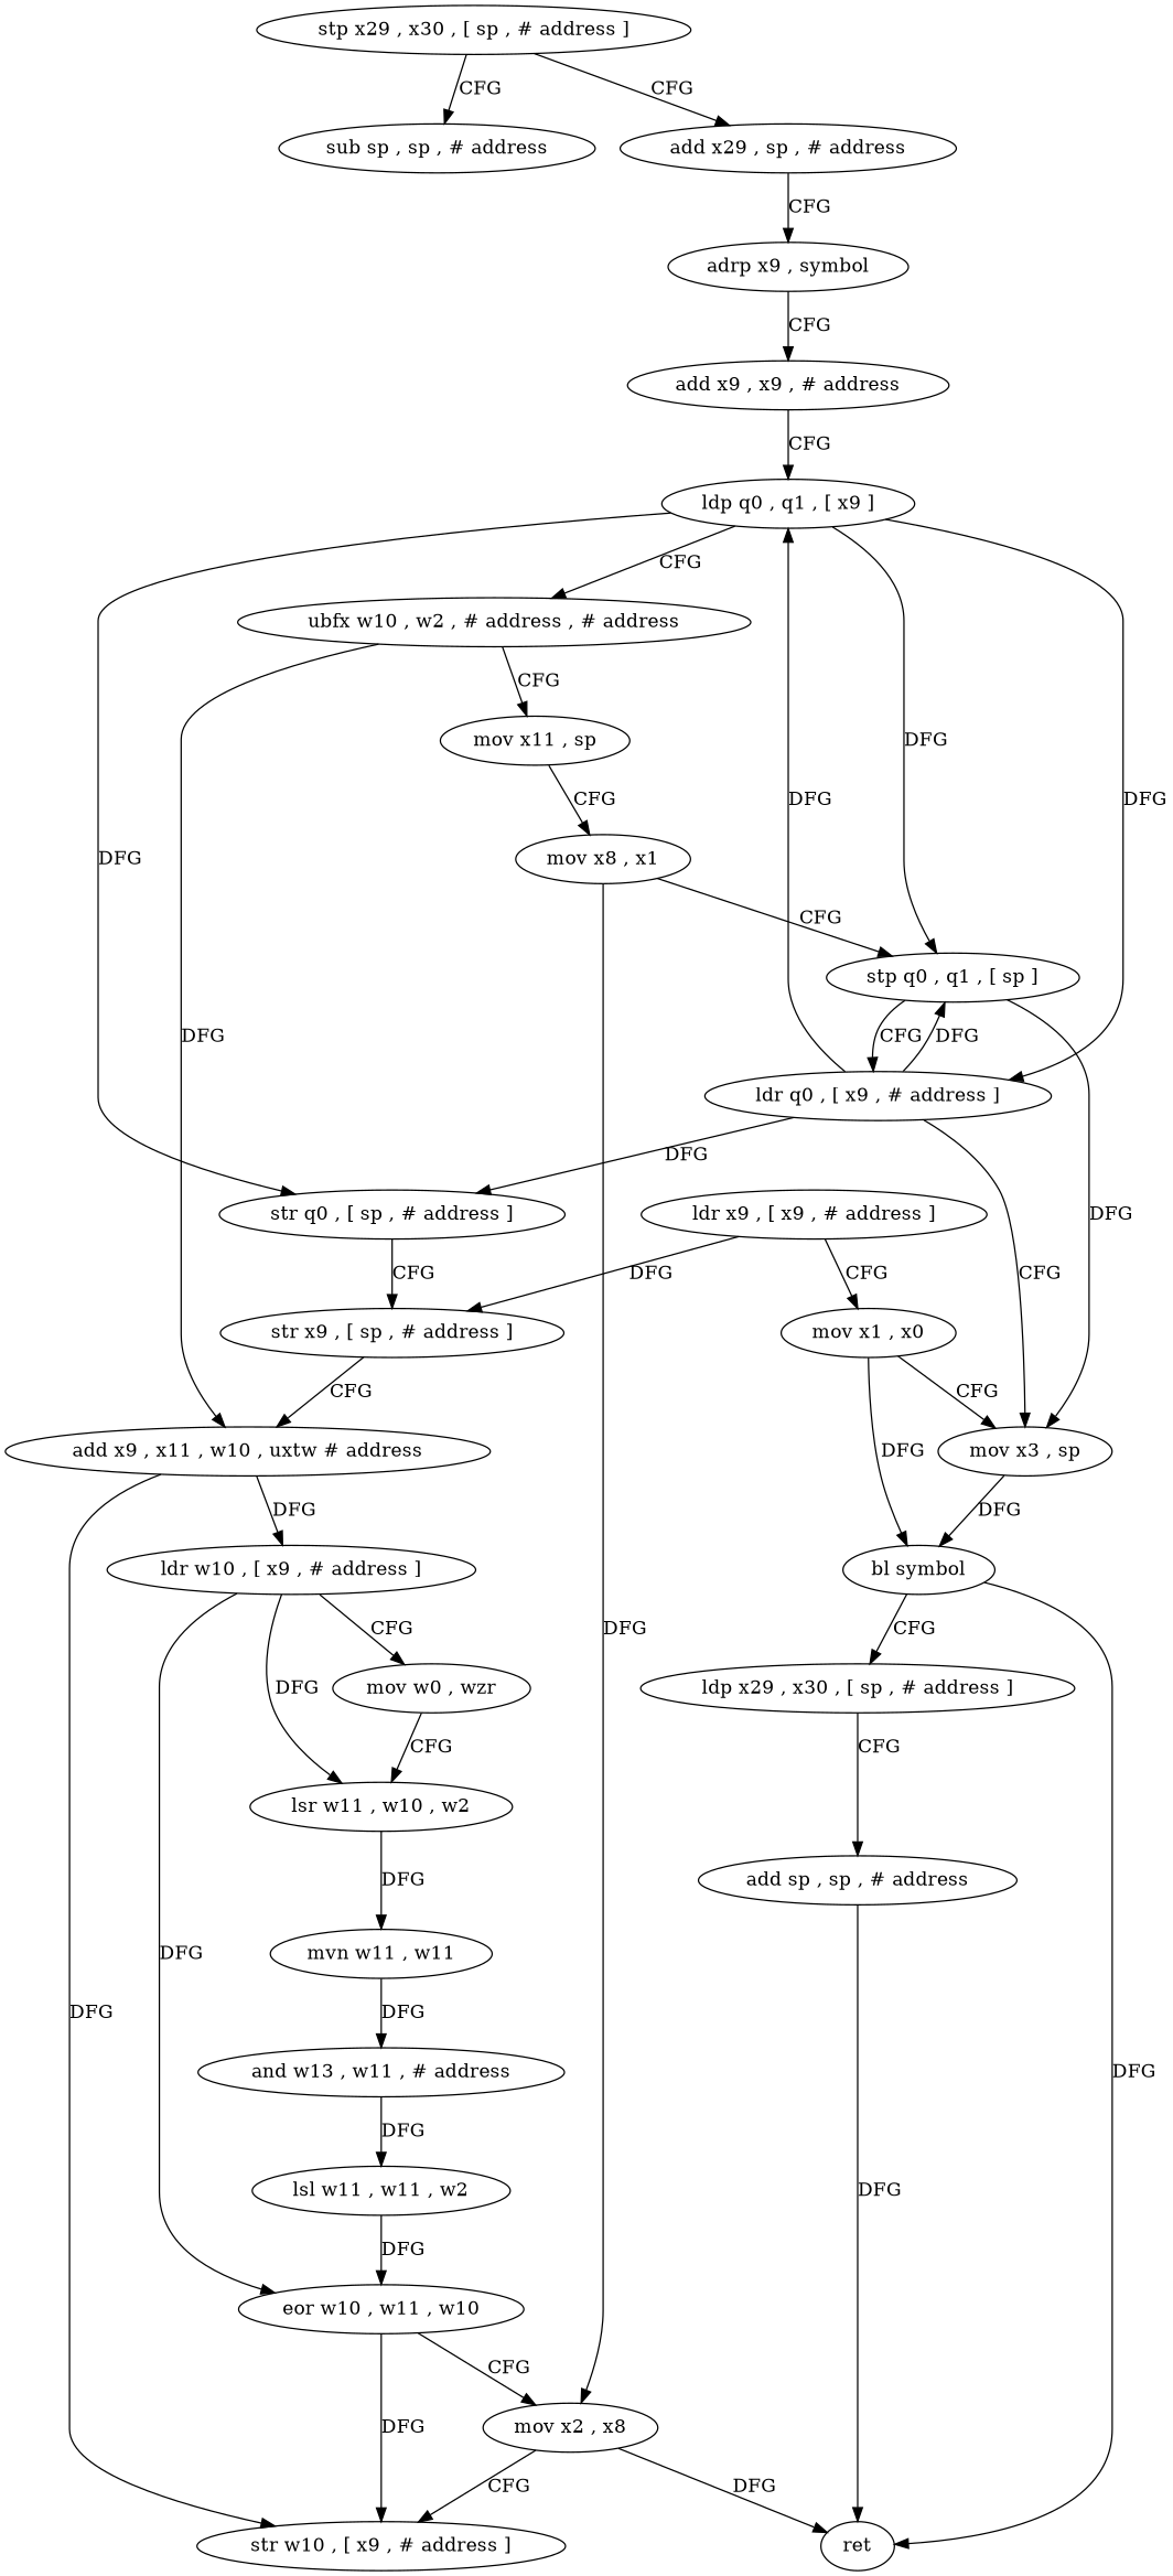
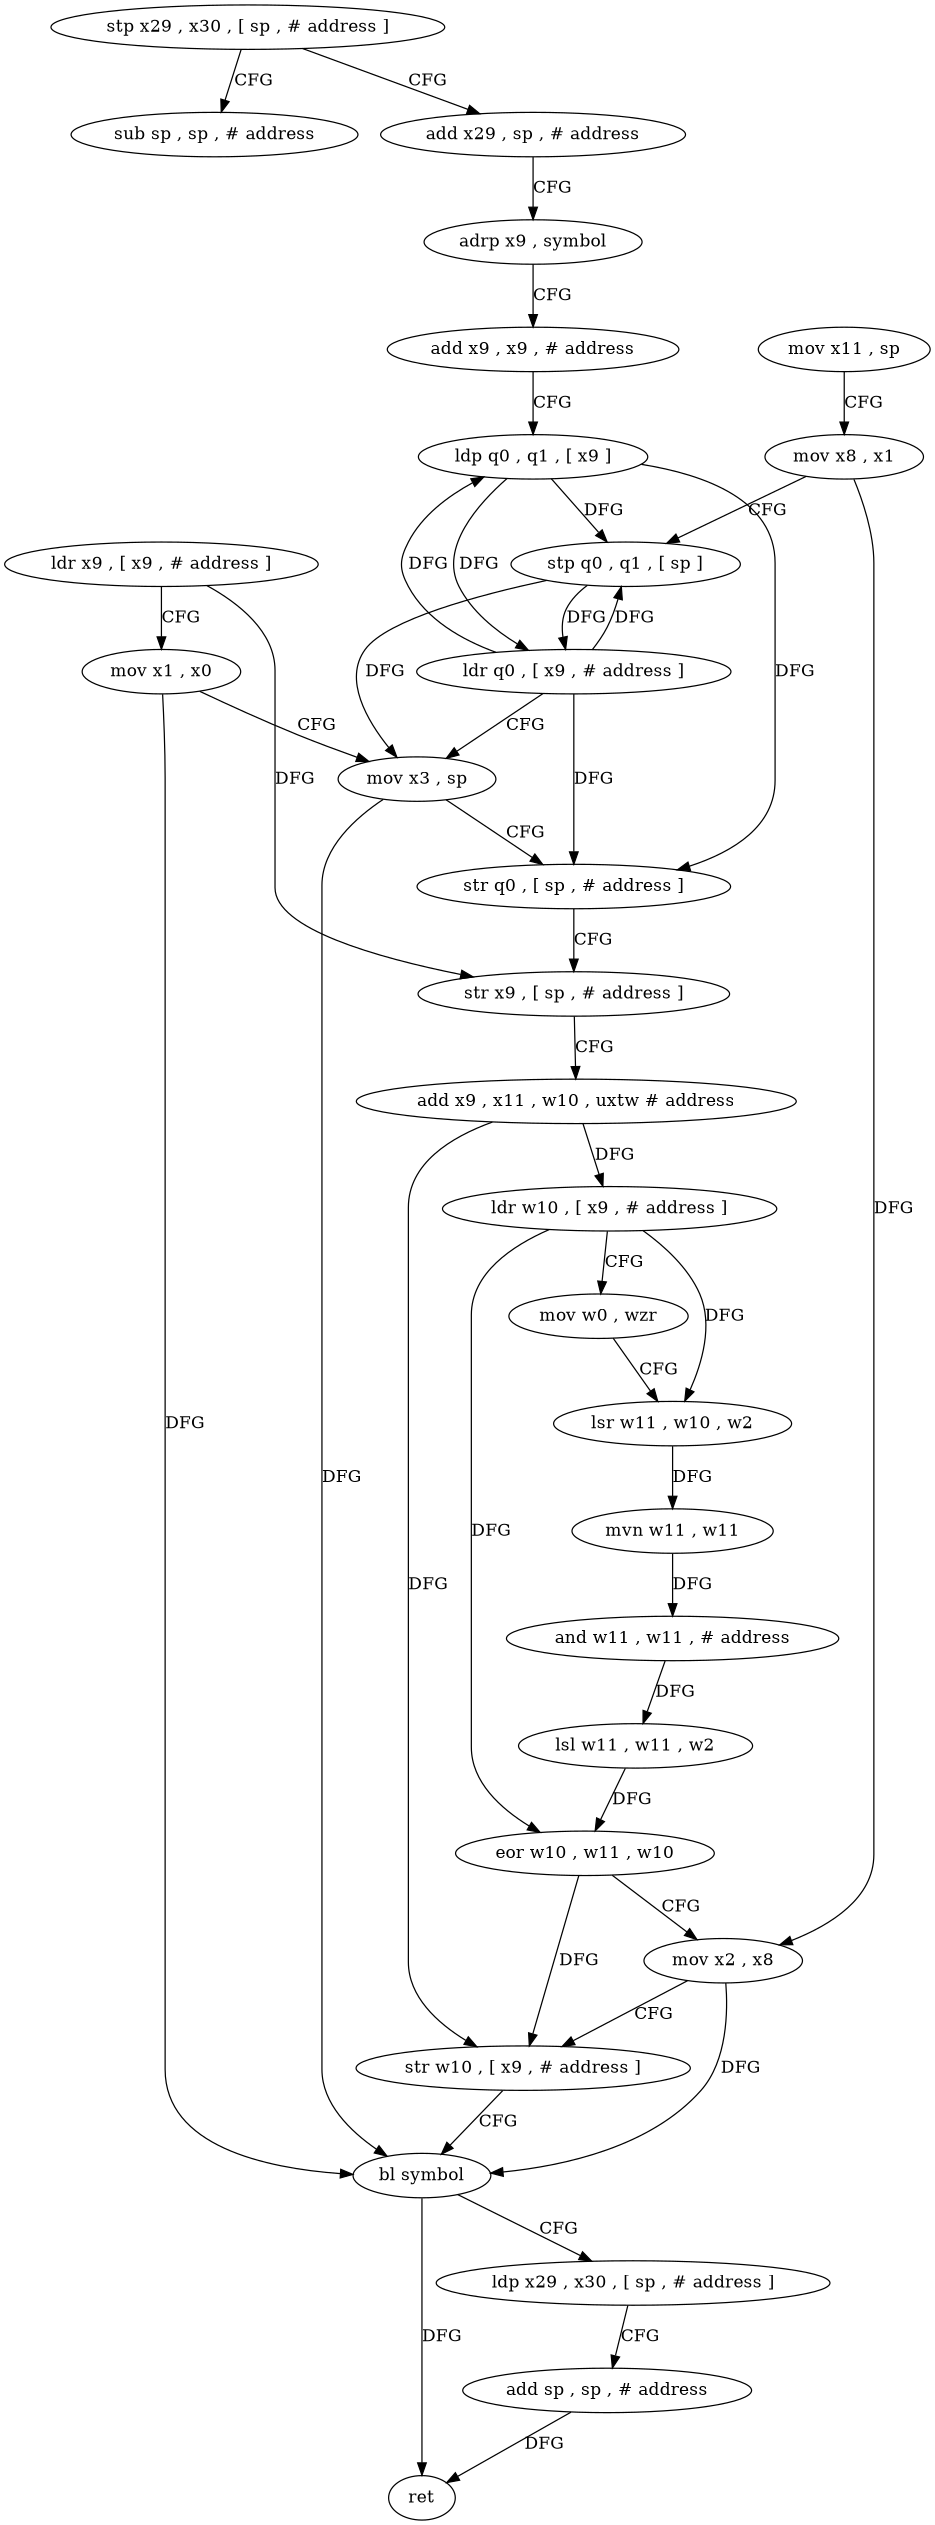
  digraph {
    n1 [label="sub sp , sp , # address"]
    n2 [label="stp x29 , x30 , [ sp , # address ]"]
    n3 [label="add x29 , sp , # address"]
    n4 [label="adrp x9 , symbol"]
    n5 [label="add x9 , x9 , # address"]
    n6 [label="ldp q0 , q1 , [ x9 ]"]
-   n7 [label="ubfx w10 , w2 , # address , # address"]
    n8 [label="stp q0 , q1 , [ sp ]"]
    n9 [label="ldr q0 , [ x9 , # address ]"]
    n10 [label="str q0 , [ sp , # address ]"]
    n11 [label="mov x11 , sp"]
    n12 [label="add x9 , x11 , w10 , uxtw # address"]
    n13 [label="mov x3 , sp"]
    n14 [label="str x9 , [ sp , # address ]"]
    n15 [label="mov x8 , x1"]
    n16 [label="ldr w10 , [ x9 , # address ]"]
    n17 [label="str w10 , [ x9 , # address ]"]
    n18 [label="mov x2 , x8"]
    n19 [label="bl symbol"]
    n20 [label="ldr x9 , [ x9 , # address ]"]
    n21 [label="mov x1 , x0"]
    n22 [label="ldp x29 , x30 , [ sp , # address ]"]
    n23 [label=ret]
    n24 [label="mov w0 , wzr"]
    n25 [label="lsr w11 , w10 , w2"]
    n26 [label="eor w10 , w11 , w10"]
    n27 [label="mvn w11 , w11"]
-   n28 [label="and w13 , w11 , # address"]
+   n28 [label="and w11 , w11 , # address"]
    n29 [label="lsl w11 , w11 , w2"]
    n30 [label="add sp , sp , # address"]
    n2 -> n1 [label=CFG]
    n2 -> n3 [label=CFG]
    n3 -> n4 [label=CFG]
    n4 -> n5 [label=CFG]
    n5 -> n6 [label=CFG]
-   n6 -> n7 [label=CFG]
    n6 -> n8 [label=DFG]
    n6 -> n9 [label=DFG]
    n6 -> n10 [label=DFG]
-   n7 -> n11 [label=CFG]
-   n7 -> n12 [label=DFG]
-   n8 -> n9 [label=CFG]
+   n8 -> n9 [label=DFG]
    n8 -> n13 [label=DFG]
    n9 -> n6 [label=DFG]
    n9 -> n8 [label=DFG]
    n9 -> n10 [label=DFG]
    n9 -> n13 [label=CFG]
    n10 -> n14 [label=CFG]
    n11 -> n15 [label=CFG]
    n12 -> n16 [label=DFG]
    n12 -> n17 [label=DFG]
+   n13 -> n10 [label=CFG]
    n13 -> n19 [label=DFG]
    n14 -> n12 [label=CFG]
    n15 -> n8 [label=CFG]
    n15 -> n18 [label=DFG]
    n16 -> n24 [label=CFG]
    n16 -> n25 [label=DFG]
    n16 -> n26 [label=DFG]
+   n17 -> n19 [label=CFG]
    n18 -> n17 [label=CFG]
-   n18 -> n23 [label=DFG]
+   n18 -> n19 [label=DFG]
    n19 -> n22 [label=CFG]
    n19 -> n23 [label=DFG]
    n20 -> n14 [label=DFG]
    n20 -> n21 [label=CFG]
    n21 -> n13 [label=CFG]
    n21 -> n19 [label=DFG]
    n22 -> n30 [label=CFG]
    n24 -> n25 [label=CFG]
    n25 -> n27 [label=DFG]
    n26 -> n17 [label=DFG]
    n26 -> n18 [label=CFG]
    n27 -> n28 [label=DFG]
    n28 -> n29 [label=DFG]
    n29 -> n26 [label=DFG]
    n30 -> n23 [label=DFG]
  }
